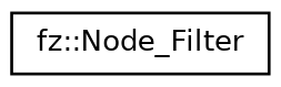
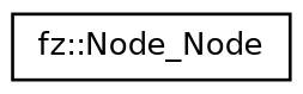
  digraph {
    rankdir=LR
-   n1 [color=black fillcolor=white fontname=Helvetica fontsize=10 height=0.2 label="fz::Node_Filter" shape=record style=filled width=0.4]
+   n1 [color=black fillcolor=white fontname=Helvetica fontsize=10 height=0.2 label="fz::Node_Node" shape=record style=filled width=0.4]
  }
